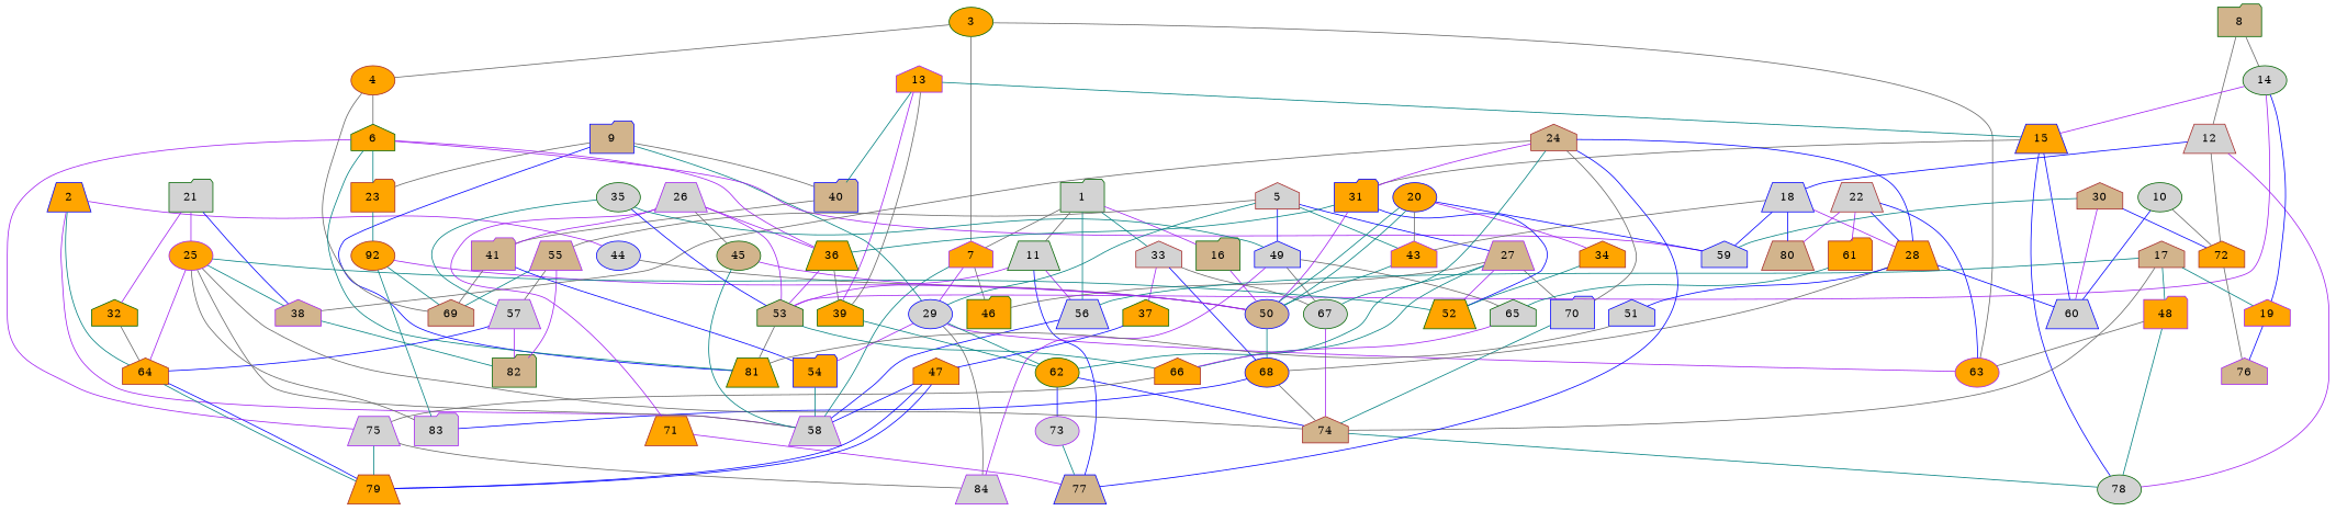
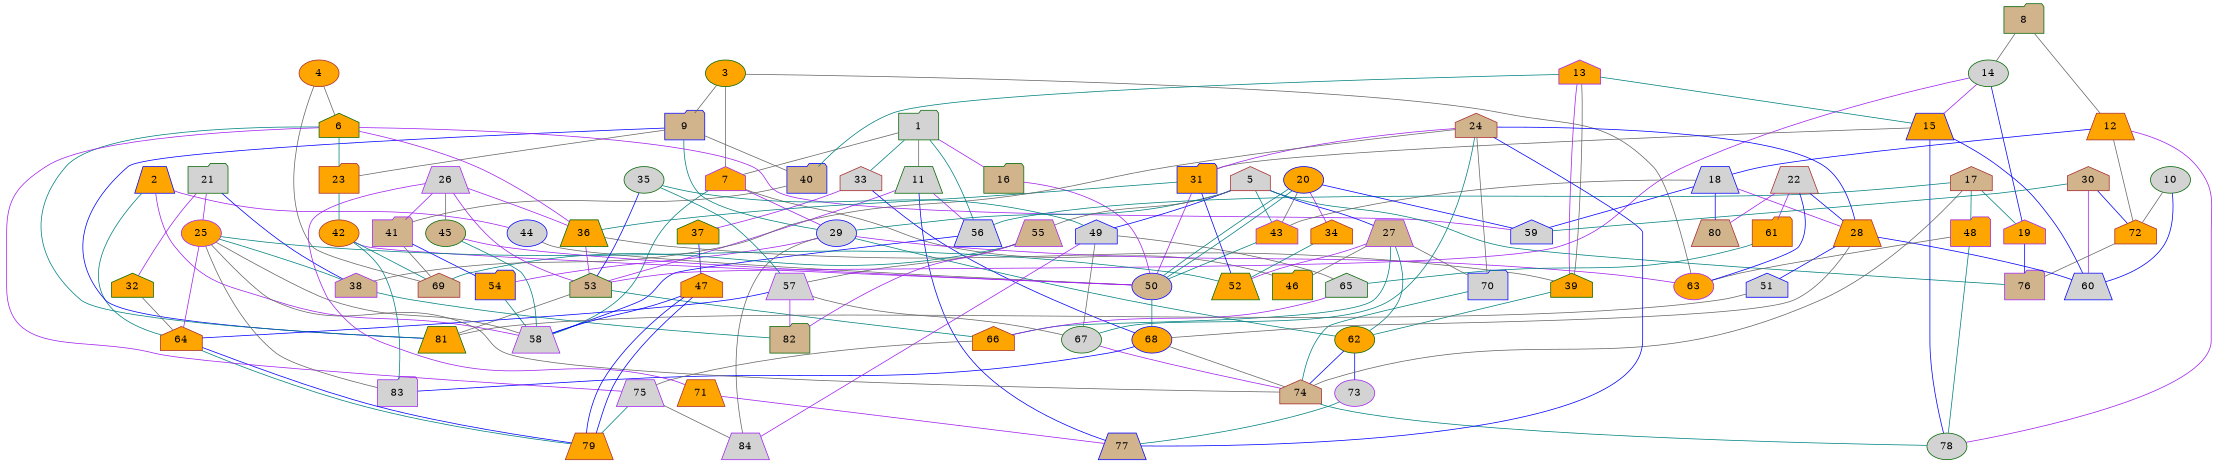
  graph {
    node [color=darkgreen fillcolor=orange shape=house style=filled]
    edge [color=gray40]
    1 [fillcolor=lightgrey shape=folder]
    7 [color=purple]
    11 [fillcolor=lightgrey shape=trapezium]
    16 [fillcolor=tan shape=folder]
    33 [color=brown fillcolor=lightgrey]
    56 [color=blue fillcolor=lightgrey shape=trapezium]
    58 [color=purple fillcolor=lightgrey shape=trapezium]
    29 [color=blue fillcolor=lightgrey shape=ellipse]
    46 [shape=folder]
    53 [fillcolor=tan]
    77 [color=blue fillcolor=tan shape=trapezium]
    50 [color=blue fillcolor=tan shape=ellipse]
    67 [fillcolor=lightgrey shape=ellipse]
    68 [color=blue shape=ellipse]
    37
    2 [color=blue shape=trapezium]
    44 [color=blue fillcolor=lightgrey shape=ellipse]
    64 [color=brown]
    79 [color=brown shape=trapezium]
    3 [shape=ellipse]
    9 [color=blue fillcolor=tan shape=folder]
    63 [color=purple shape=ellipse]
    23 [color=brown shape=folder]
    81 [shape=trapezium]
    40 [color=blue fillcolor=tan shape=folder]
    4 [color=brown shape=ellipse]
    6
    69 [color=brown fillcolor=tan]
    36 [shape=trapezium]
    59 [color=blue fillcolor=lightgrey]
    75 [color=purple fillcolor=lightgrey shape=trapezium]
    5 [color=brown fillcolor=lightgrey]
    27 [color=purple fillcolor=tan shape=trapezium]
    43 [color=purple]
    49 [color=blue fillcolor=lightgrey]
    55 [color=purple fillcolor=tan shape=trapezium]
-   76 [color=purple fillcolor=tan]
+   76 [color=purple fillcolor=tan shape=folder]
    70 [color=blue fillcolor=lightgrey shape=folder]
    52 [shape=trapezium]
    62 [shape=ellipse]
    66 [color=brown]
    54 [color=blue shape=folder]
    84 [color=purple fillcolor=lightgrey shape=trapezium]
    65 [fillcolor=lightgrey]
    57 [color=purple fillcolor=lightgrey shape=trapezium]
    82 [fillcolor=tan shape=folder]
-   42 [color=brown shape=ellipse label=92]
+   42 [color=brown shape=ellipse]
    39
    8 [fillcolor=tan shape=folder]
-   12 [color=brown fillcolor=lightgrey shape=trapezium]
+   12 [color=brown shape=trapezium]
    14 [fillcolor=lightgrey shape=ellipse]
    72 [color=brown]
    18 [color=blue fillcolor=lightgrey shape=trapezium]
    78 [fillcolor=lightgrey shape=ellipse]
    15 [color=blue shape=trapezium]
    19 [color=purple]
    41 [color=purple fillcolor=tan shape=folder]
    10 [fillcolor=lightgrey shape=ellipse]
    60 [color=blue fillcolor=lightgrey shape=trapezium]
    28 [color=brown shape=trapezium]
    80 [color=brown fillcolor=tan shape=trapezium]
    13 [color=purple]
    31 [color=blue shape=folder]
    17 [color=brown fillcolor=tan]
    48 [color=purple shape=folder]
    74 [color=brown fillcolor=tan]
    51 [color=blue fillcolor=lightgrey]
    20 [color=blue shape=ellipse]
    34 [color=brown]
    21 [fillcolor=lightgrey shape=folder]
    25 [color=purple shape=ellipse]
    32
    38 [color=purple fillcolor=tan]
    83 [color=purple fillcolor=lightgrey shape=folder]
    22 [color=brown fillcolor=lightgrey shape=trapezium]
    61 [color=brown shape=folder]
    24 [color=brown fillcolor=tan]
    26 [color=purple fillcolor=lightgrey shape=trapezium]
    45 [fillcolor=tan shape=ellipse]
    71 [color=brown shape=trapezium]
    73 [color=purple fillcolor=lightgrey shape=ellipse]
    30 [color=brown fillcolor=tan]
    47 [color=brown]
    35 [fillcolor=lightgrey shape=ellipse]
    1 -- 7
    1 -- 11
    1 -- 16 [color=purple]
    1 -- 33 [color=teal]
    1 -- 56 [color=teal]
    7 -- 58 [color=teal]
    7 -- 29 [color=purple]
    7 -- 46
    11 -- 56 [color=purple]
    11 -- 53 [color=purple]
    11 -- 77 [color=blue]
    16 -- 50 [color=purple]
-   33 -- 67
+   57 -- 67
    33 -- 68 [color=blue]
    33 -- 37 [color=purple]
    56 -- 58 [color=blue]
    29 -- 63 [color=purple]
    29 -- 62 [color=teal]
    29 -- 54 [color=purple]
    29 -- 84
    53 -- 81
    53 -- 66 [color=teal]
    50 -- 68 [color=teal]
    67 -- 74 [color=purple]
    68 -- 74
    68 -- 83 [color=blue]
    37 -- 47 [color=blue]
    2 -- 58 [color=purple]
    2 -- 44 [color=purple]
    2 -- 64 [color=teal]
    44 -- 50
    64 -- 79 [color=teal]
    64 -- 79 [color=blue]
    3 -- 7
-   3 -- 4
+   3 -- 9
    3 -- 63
    9 -- 29 [color=teal]
    9 -- 23
    9 -- 81 [color=blue]
    9 -- 40
    23 -- 42 [color=teal]
    40 -- 41
    4 -- 6
    4 -- 69
    6 -- 23 [color=teal]
    6 -- 81 [color=teal]
    6 -- 36 [color=purple]
    6 -- 59 [color=purple]
    6 -- 75 [color=purple]
    36 -- 53 [color=purple]
    36 -- 39
    75 -- 79 [color=teal]
    75 -- 84
    5 -- 29 [color=teal]
    5 -- 27 [color=blue]
    5 -- 43 [color=teal]
    5 -- 49 [color=blue]
    5 -- 55
+   5 -- 76 [color=teal]
    27 -- 46
    27 -- 70
    27 -- 52 [color=purple]
    27 -- 62 [color=teal]
    27 -- 66 [color=teal]
    43 -- 50 [color=teal]
    49 -- 67
    49 -- 84 [color=purple]
    49 -- 65
    55 -- 69 [color=teal]
    55 -- 57
    55 -- 82 [color=purple]
    70 -- 74 [color=teal]
    62 -- 74 [color=blue]
    62 -- 73 [color=blue]
    66 -- 75
    54 -- 58 [color=teal]
    65 -- 66 [color=purple]
    57 -- 64 [color=blue]
    57 -- 82 [color=purple]
    42 -- 50 [color=purple]
    42 -- 69 [color=teal]
    42 -- 83 [color=teal]
    39 -- 62 [color=teal]
    8 -- 12
    8 -- 14
    12 -- 72
    12 -- 18 [color=blue]
    12 -- 78 [color=purple]
    14 -- 53 [color=purple]
    14 -- 15 [color=purple]
    14 -- 19 [color=blue]
    72 -- 76
    18 -- 59 [color=blue]
    18 -- 43
    18 -- 28 [color=purple]
    18 -- 80 [color=blue]
    15 -- 78 [color=blue]
    15 -- 60 [color=blue]
    15 -- 31
    19 -- 76 [color=blue]
    41 -- 69
    41 -- 54 [color=blue]
    10 -- 72
    10 -- 60 [color=blue]
    28 -- 68
    28 -- 60 [color=blue]
    28 -- 51 [color=blue]
    13 -- 40 [color=teal]
    13 -- 39 [color=purple]
    13 -- 39
    13 -- 15 [color=teal]
    31 -- 50 [color=purple]
    31 -- 36 [color=teal]
    31 -- 52 [color=blue]
    17 -- 56 [color=teal]
    17 -- 19 [color=teal]
    17 -- 48 [color=teal]
    17 -- 74
    48 -- 63
    48 -- 78 [color=teal]
    74 -- 78 [color=teal]
    51 -- 81
    20 -- 50 [color=teal]
    20 -- 50 [color=teal]
    20 -- 59 [color=blue]
    20 -- 43
    20 -- 34 [color=purple]
    34 -- 52 [color=teal]
    21 -- 25 [color=purple]
    21 -- 32 [color=purple]
    21 -- 38 [color=blue]
    25 -- 58
    25 -- 64 [color=purple]
    25 -- 52 [color=teal]
    25 -- 74
    25 -- 38 [color=teal]
    25 -- 83
    32 -- 64
    38 -- 82 [color=teal]
    22 -- 63 [color=blue]
    22 -- 28 [color=blue]
    22 -- 80 [color=purple]
    22 -- 61 [color=purple]
    61 -- 65 [color=teal]
    24 -- 77 [color=blue]
    24 -- 67 [color=teal]
    24 -- 70
    24 -- 28 [color=blue]
    24 -- 31 [color=purple]
    24 -- 38
    26 -- 53 [color=purple]
    26 -- 36 [color=purple]
    26 -- 41 [color=purple]
    26 -- 45
    26 -- 71 [color=purple]
    45 -- 58 [color=teal]
    45 -- 50 [color=purple]
    71 -- 77 [color=purple]
    73 -- 77 [color=teal]
    30 -- 59 [color=teal]
    30 -- 72 [color=blue]
    30 -- 60 [color=purple]
    47 -- 58 [color=blue]
    47 -- 79 [color=blue]
    47 -- 79 [color=blue]
    35 -- 53 [color=blue]
    35 -- 49 [color=teal]
    35 -- 57 [color=teal]
  }
